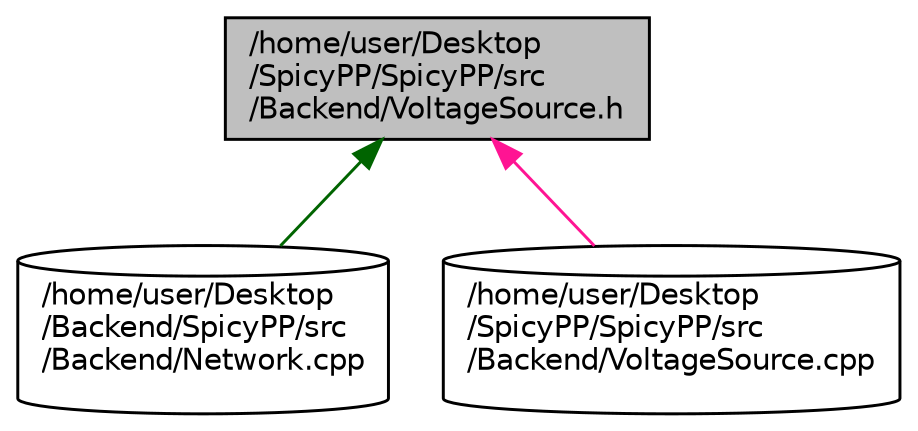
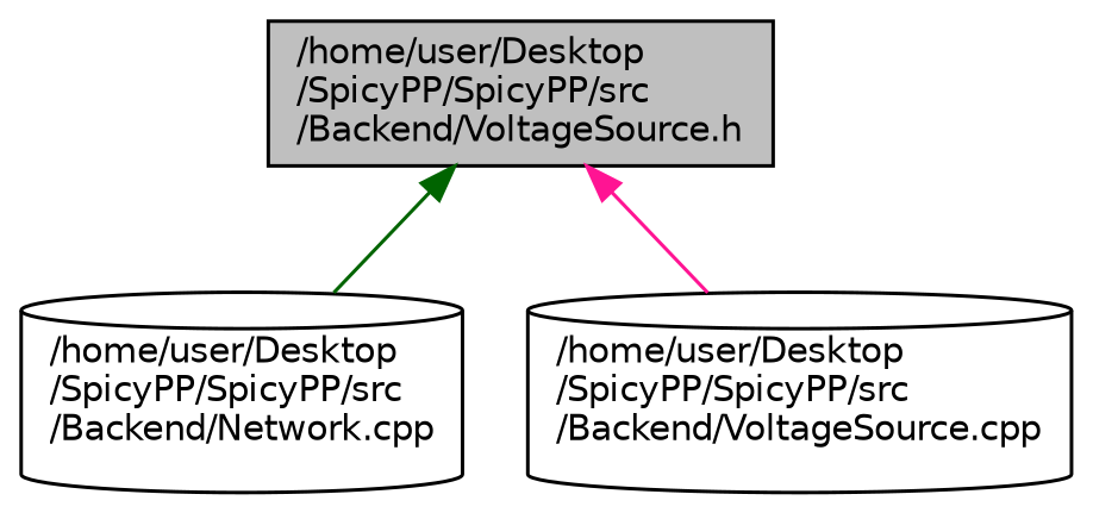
  digraph {
    node [color=black fillcolor=white fontname=Helvetica fontsize=10 shape=cylinder style=filled]
    edge [dir=back fontname=Helvetica fontsize=10 labelfontname=Helvetica labelfontsize=10 style=solid]
    n1 [fillcolor=grey75 fontcolor=black height=0.2 label="/home/user/Desktop\l/SpicyPP/SpicyPP/src\l/Backend/VoltageSource.h" shape=box width=0.4]
-   n2 [height=0.2 label="/home/user/Desktop\l/Backend/SpicyPP/src\l/Backend/Network.cpp" width=0.4]
+   n2 [height=0.2 label="/home/user/Desktop\l/SpicyPP/SpicyPP/src\l/Backend/Network.cpp" width=0.4]
    n3 [height=0.2 label="/home/user/Desktop\l/SpicyPP/SpicyPP/src\l/Backend/VoltageSource.cpp" width=0.4]
    n1 -> n2 [color=darkgreen]
    n1 -> n3 [color=deeppink]
  }
